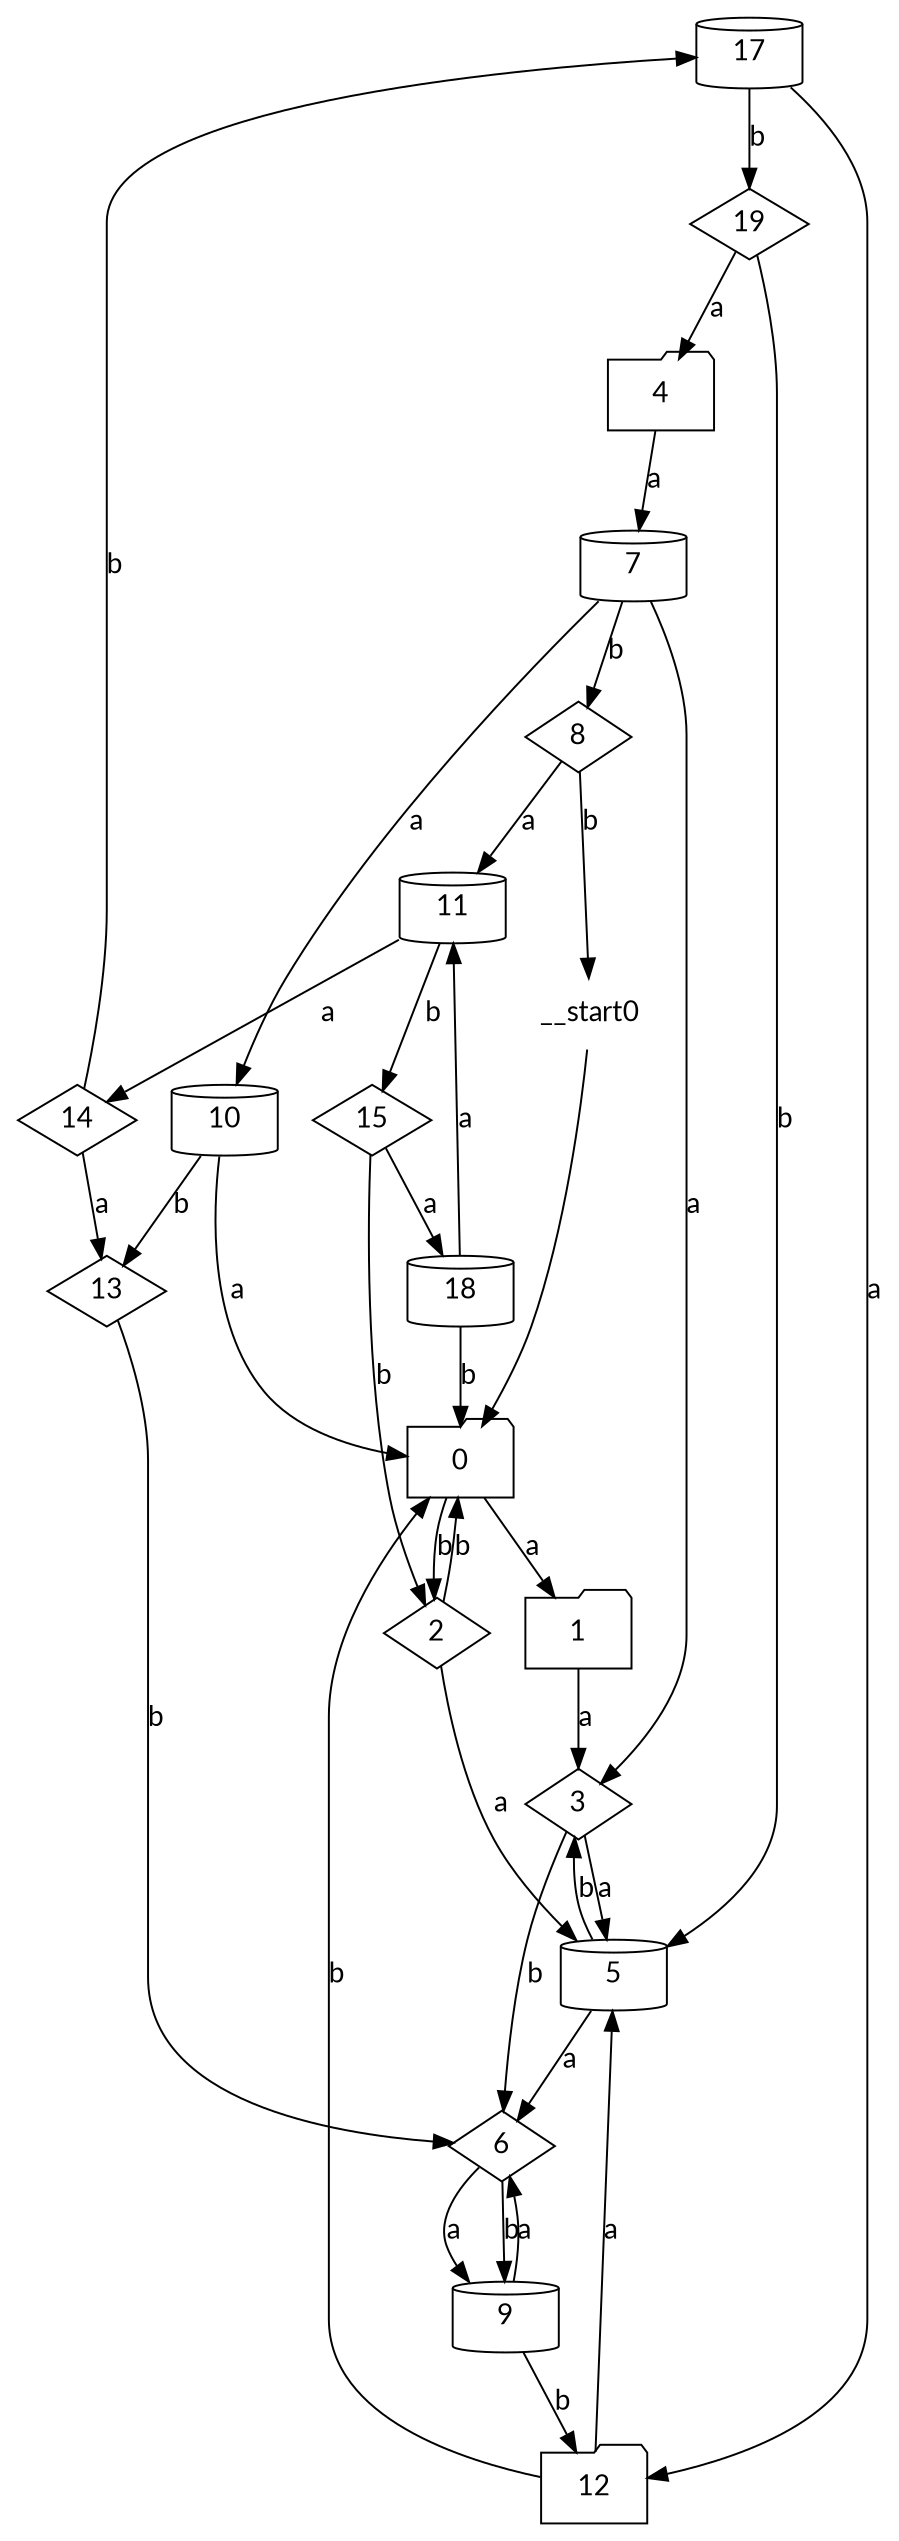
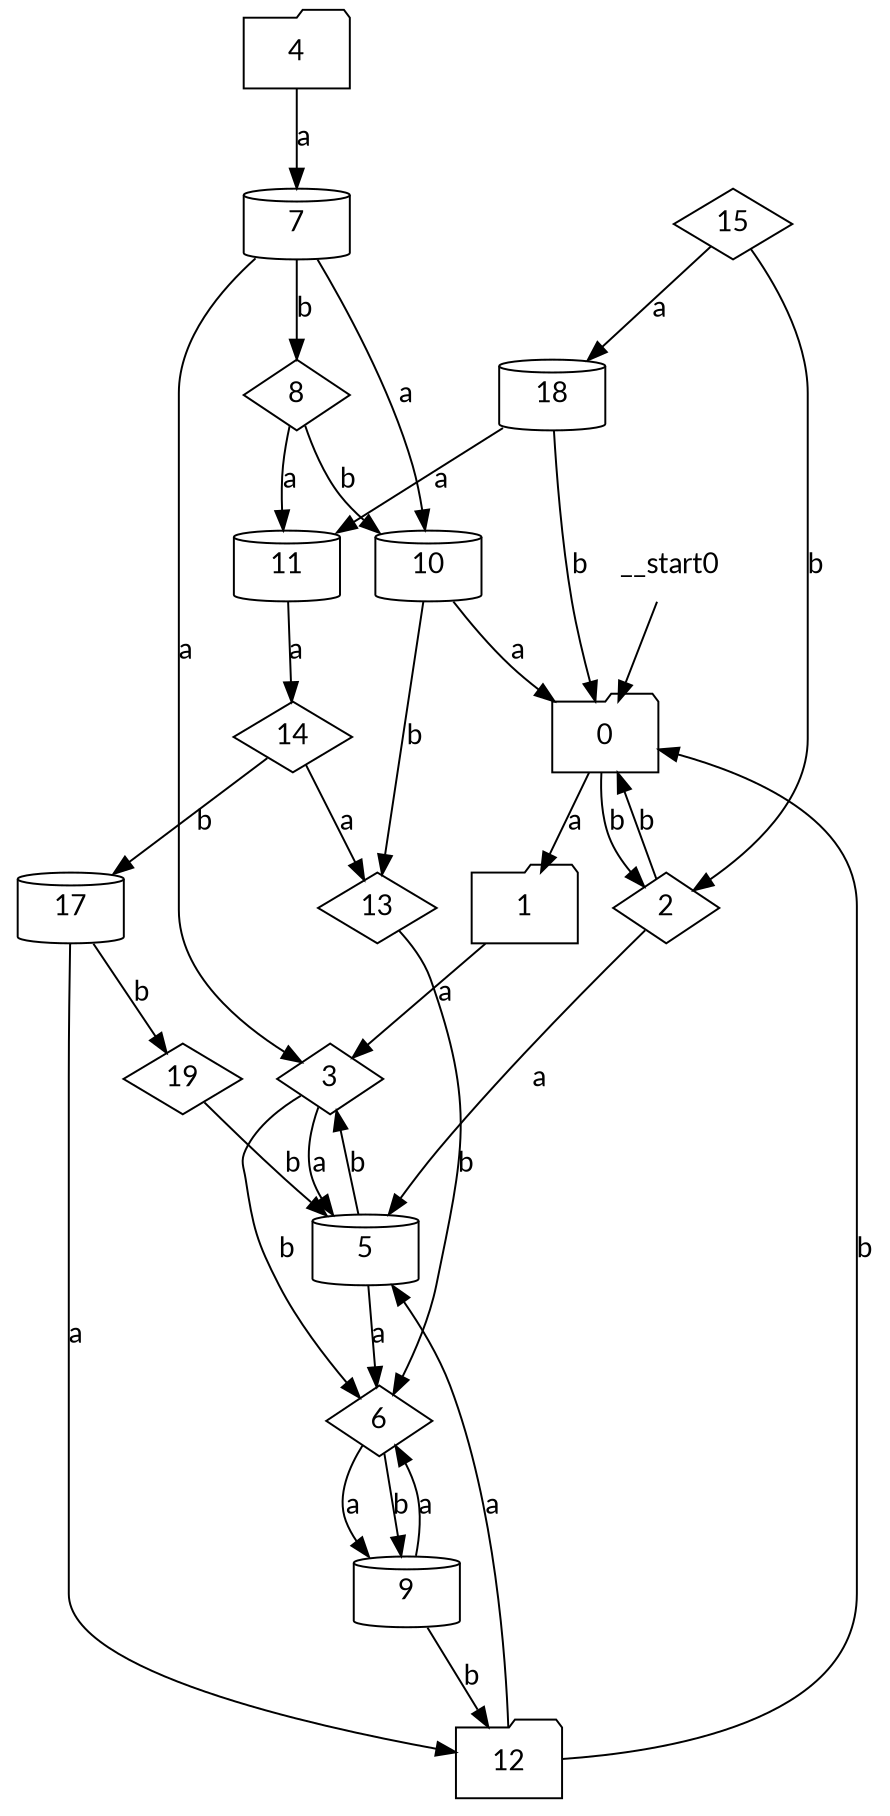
  digraph {
    fontname=Lato
    node [fontname=Lato shape=diamond]
    edge [fontname=Lato]
    __start0 [shape=none]
    0 [shape=folder]
    1 [shape=folder]
    2
    3
    5 [shape=cylinder]
    6
    4 [shape=folder]
    7 [shape=cylinder]
    9 [shape=cylinder]
    8
    10 [shape=cylinder]
    11 [shape=cylinder]
    12 [shape=folder]
    13
    14
    15
    17 [shape=cylinder]
    18 [shape=cylinder]
    19
    __start0 -> 0
    0 -> 1 [label=a]
    0 -> 2 [label=b]
    1 -> 3 [label=a]
    2 -> 0 [label=b]
    2 -> 5 [label=a]
    3 -> 5 [label=a]
    3 -> 6 [label=b]
    5 -> 3 [label=b]
    5 -> 6 [label=a]
    6 -> 9 [label=a]
    6 -> 9 [label=b]
    4 -> 7 [label=a]
    7 -> 3 [label=a]
    7 -> 8 [label=b]
    7 -> 10 [label=a]
    9 -> 6 [label=a]
    9 -> 12 [label=b]
-   8 -> __start0 [label=b]
+   8 -> 10 [label=b]
    8 -> 11 [label=a]
    10 -> 0 [label=a]
    10 -> 13 [label=b]
    11 -> 14 [label=a]
-   11 -> 15 [label=b]
    12 -> 0 [label=b]
    12 -> 5 [label=a]
    13 -> 6 [label=b]
    14 -> 13 [label=a]
    14 -> 17 [label=b]
    15 -> 2 [label=b]
    15 -> 18 [label=a]
    17 -> 12 [label=a]
    17 -> 19 [label=b]
    18 -> 0 [label=b]
    18 -> 11 [label=a]
    19 -> 5 [label=b]
-   19 -> 4 [label=a]
  }
